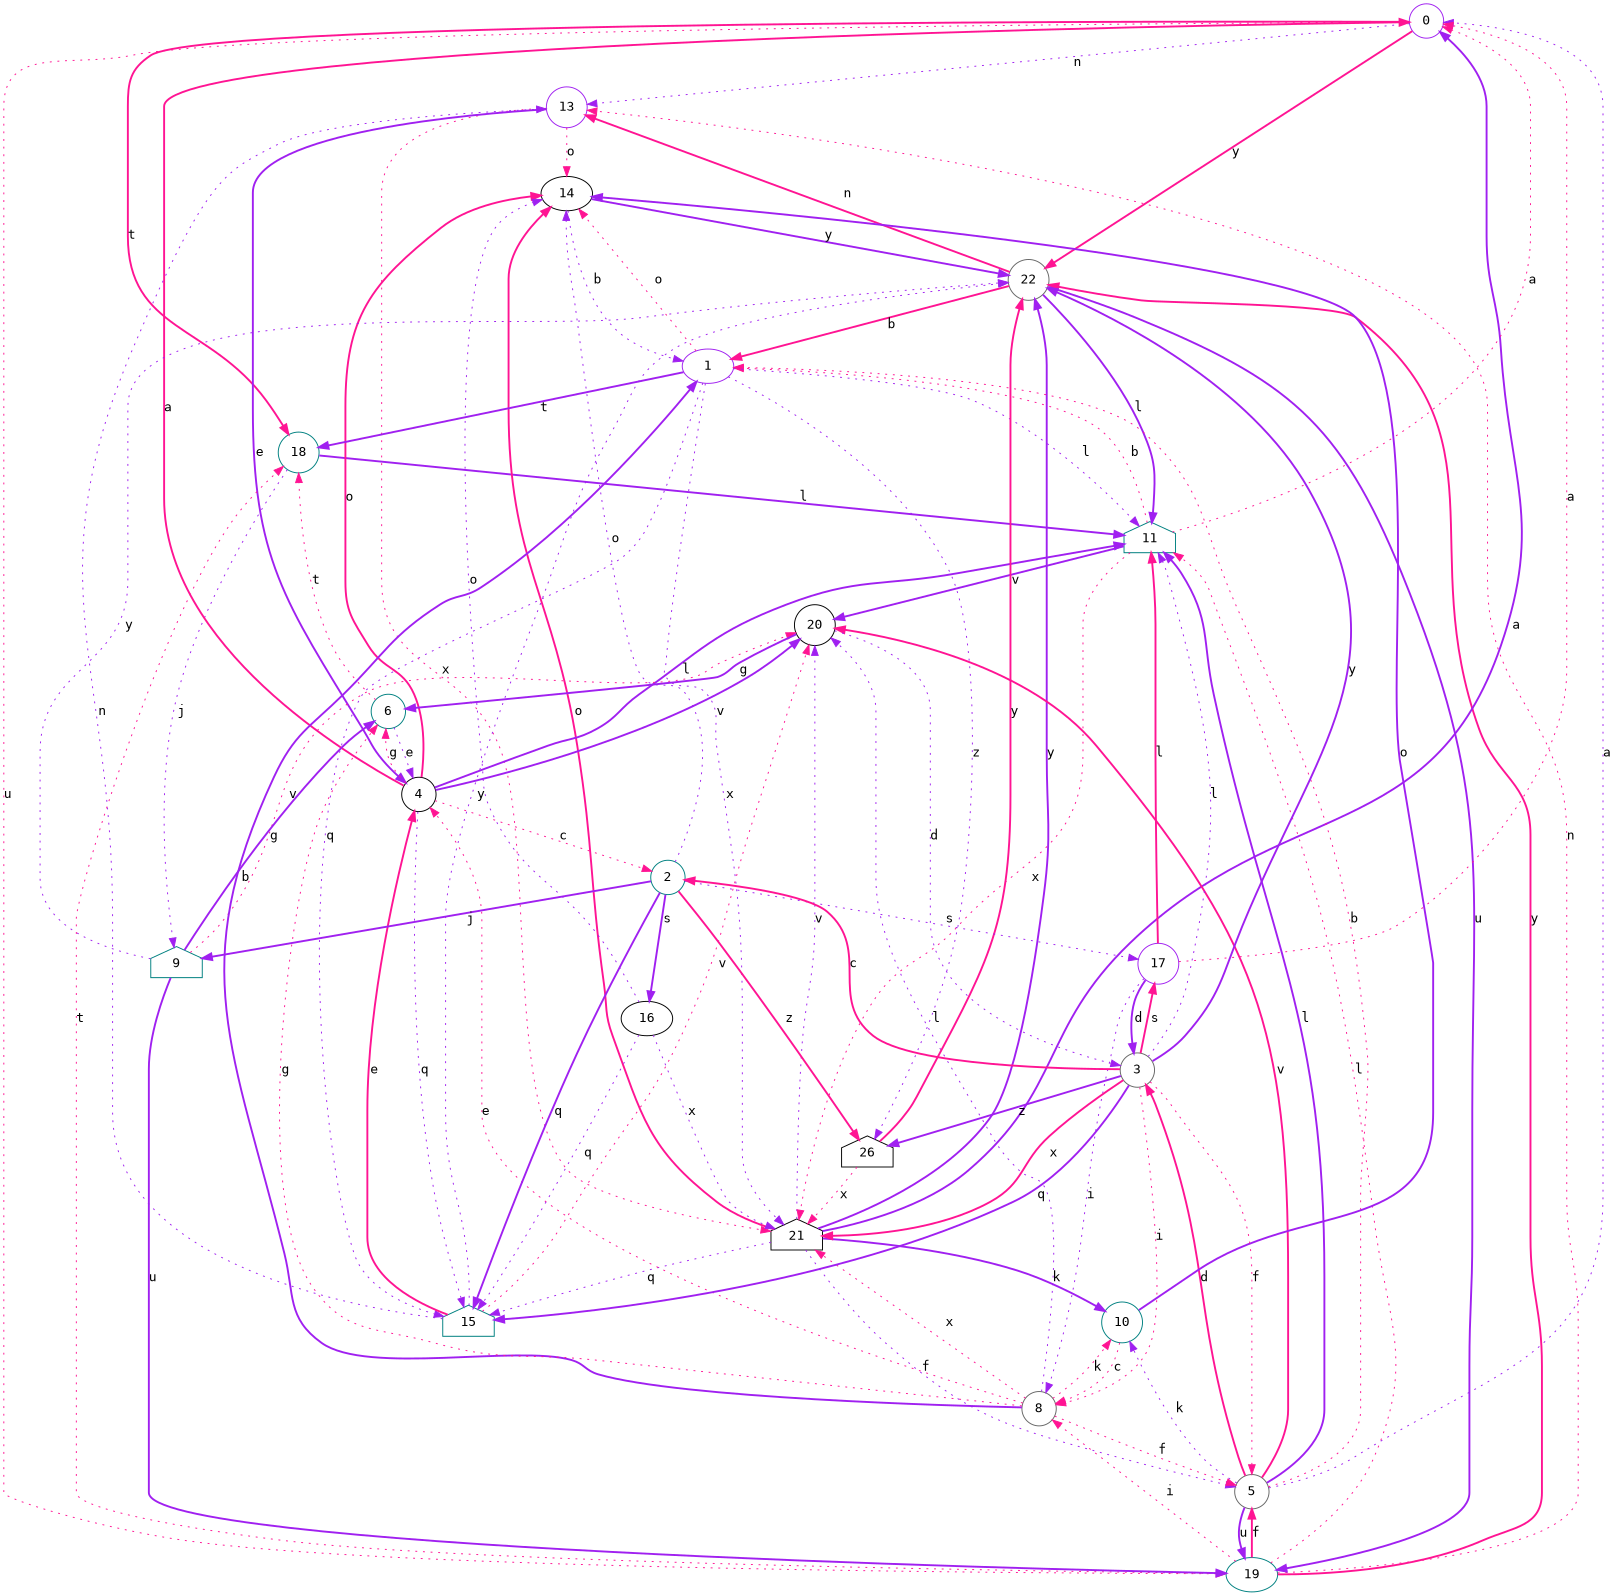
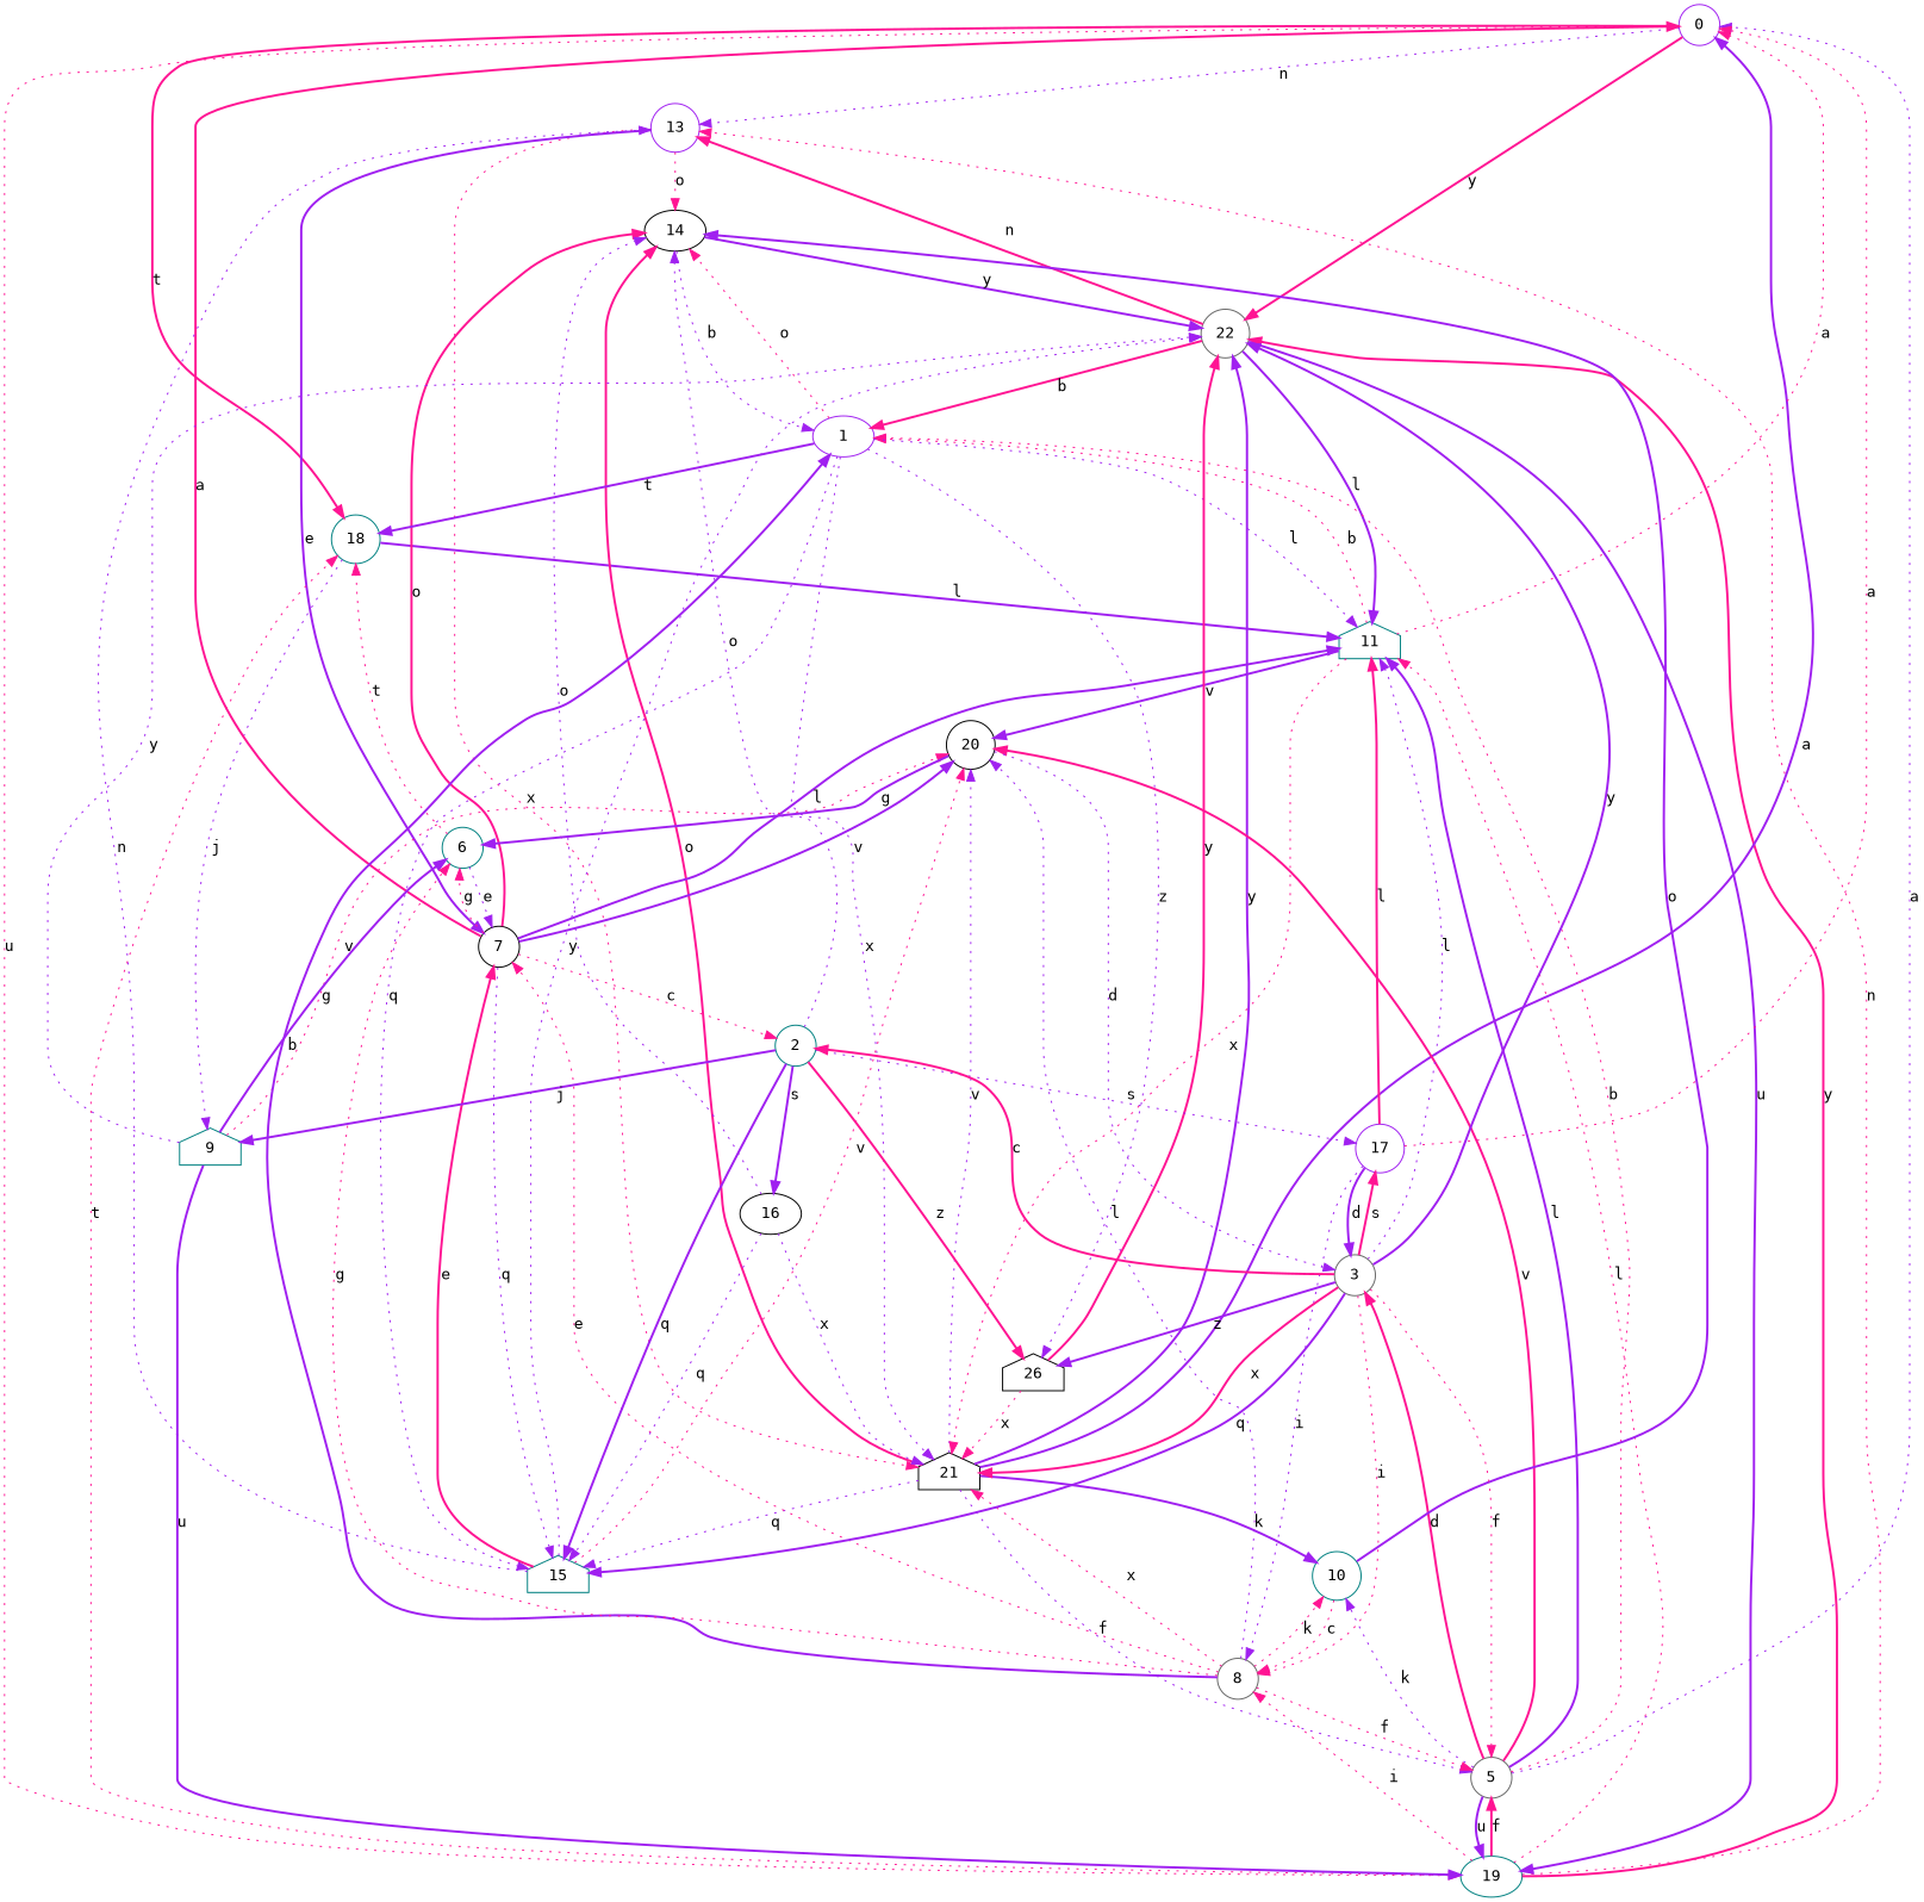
  strict digraph {
    fontname="DejaVu Sans Mono"
    node [color=teal fontname="DejaVu Sans Mono" shape=circle]
    edge [color=purple fontname="DejaVu Sans Mono" style=dotted]
    0 [color=purple]
    13 [color=purple]
    18
    19 [shape=ellipse]
    22 [color=gray40]
    14 [color=black shape=ellipse]
    21 [color=black shape=house]
-   4 [color=black]
+   4 [color=black label=7]
    11 [shape=house]
    9 [shape=house]
    5 [color=gray40]
    8 [color=gray40]
    1 [color=purple shape=ellipse]
    15 [shape=house]
    26 [color=black shape=house]
    20 [color=black]
    10
    2
    16 [color=black shape=ellipse]
    17 [color=purple]
    6
    3 [color=gray40]
    0 -> 13 [label=n]
    0 -> 18 [color=deeppink label=t style=bold]
    0 -> 19 [color=deeppink label=u]
    0 -> 22 [color=deeppink label=y style=bold]
    13 -> 14 [color=deeppink label=o]
    13 -> 21 [color=deeppink label=x]
    13 -> 4 [label=e style=bold]
    18 -> 11 [label=l style=bold]
    18 -> 9 [label=j]
    19 -> 13 [color=deeppink label=n]
    19 -> 18 [color=deeppink label=t]
    19 -> 22 [color=deeppink label=y style=bold]
    19 -> 11 [color=deeppink label=l]
    19 -> 5 [color=deeppink label=f style=bold]
    19 -> 8 [color=deeppink label=i]
    22 -> 13 [color=deeppink label=n style=bold]
    22 -> 19 [label=u style=bold]
    22 -> 11 [label=l style=bold]
    22 -> 1 [color=deeppink label=b style=bold]
    14 -> 22 [label=y style=bold]
    14 -> 1 [label=b]
    21 -> 0 [label=a style=bold]
    21 -> 22 [label=y style=bold]
    21 -> 14 [color=deeppink label=o style=bold]
    21 -> 5 [label=f]
    21 -> 15 [label=q]
    21 -> 20 [label=v]
    21 -> 10 [label=k style=bold]
    4 -> 0 [color=deeppink label=a style=bold]
    4 -> 14 [color=deeppink label=o style=bold]
    4 -> 11 [label=l style=bold]
    4 -> 15 [label=q]
    4 -> 20 [label=v style=bold]
    4 -> 2 [color=deeppink label=c]
    4 -> 6 [color=deeppink label=g]
    11 -> 0 [color=deeppink label=a]
    11 -> 21 [color=deeppink label=x]
    11 -> 1 [color=deeppink label=b]
    11 -> 20 [label=v style=bold]
    9 -> 19 [label=u style=bold]
    9 -> 22 [label=y]
    9 -> 20 [color=deeppink label=v]
    9 -> 6 [label=g style=bold]
    5 -> 0 [label=a]
    5 -> 19 [label=u style=bold]
    5 -> 11 [label=l style=bold]
    5 -> 1 [color=deeppink label=b]
    5 -> 20 [color=deeppink label=v style=bold]
    5 -> 10 [label=k]
    5 -> 3 [color=deeppink label=d style=bold]
    8 -> 21 [color=deeppink label=x]
    8 -> 4 [color=deeppink label=e]
    8 -> 5 [color=deeppink label=f]
    8 -> 1 [label=b style=bold]
    8 -> 20 [label=l]
    8 -> 10 [color=deeppink label=k]
    8 -> 6 [color=deeppink label=g]
    1 -> 18 [label=t style=bold]
    1 -> 14 [color=deeppink label=o]
    1 -> 21 [label=x]
    1 -> 11 [label=l]
    1 -> 15 [label=q]
    1 -> 26 [label=z]
    15 -> 13 [label=n]
    15 -> 22 [label=y]
    15 -> 4 [color=deeppink label=e style=bold]
    15 -> 20 [color=deeppink label=v]
    26 -> 22 [color=deeppink label=y style=bold]
    26 -> 21 [color=deeppink label=x]
    20 -> 6 [label=g style=bold]
    20 -> 3 [label=d]
    10 -> 14 [label=o style=bold]
    10 -> 8 [color=deeppink label=c]
    2 -> 14 [label=o]
    2 -> 9 [label=j style=bold]
    2 -> 15 [label=q style=bold]
    2 -> 26 [color=deeppink label=z style=bold]
    2 -> 16 [label=s style=bold]
    2 -> 17 [label=s]
    16 -> 14 [label=o]
    16 -> 21 [label=x]
    16 -> 15 [label=q]
    17 -> 0 [color=deeppink label=a]
    17 -> 11 [color=deeppink label=l style=bold]
    17 -> 8 [label=i]
    17 -> 3 [label=d style=bold]
    6 -> 18 [color=deeppink label=t]
    6 -> 4 [label=e]
    3 -> 22 [label=y style=bold]
    3 -> 21 [color=deeppink label=x style=bold]
    3 -> 11 [label=l]
    3 -> 5 [color=deeppink label=f]
    3 -> 8 [color=deeppink label=i]
    3 -> 15 [label=q style=bold]
    3 -> 26 [label=z style=bold]
    3 -> 2 [color=deeppink label=c style=bold]
    3 -> 17 [color=deeppink label=s style=bold]
  }
